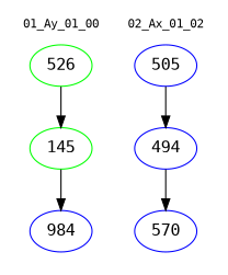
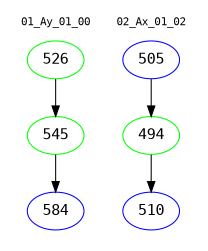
  digraph {
    fontname="DejaVu Sans Mono"
    node [color=green fontname="DejaVu Sans Mono"]
    edge [color=black fontname="DejaVu Sans Mono"]
    n1 [label=526]
-   n2 [label=145]
-   n3 [color=blue label=984]
+   n2 [label=545]
+   n3 [color=blue label=584]
    n4 [color=blue label=505]
-   n5 [color=blue label=494]
-   n6 [color=blue label=570]
+   n5 [label=494]
+   n6 [color=blue label=510]
    subgraph cluster_1 {
      color=white
      fontsize=10
      label="01_Ay_01_00"
      n1
      n2
      n3
    }
    subgraph cluster_2 {
      color=white
      fontsize=10
      label="02_Ax_01_02"
      n4
      n5
      n6
    }
    n1 -> n2
    n2 -> n3
    n4 -> n5
    n5 -> n6
  }
